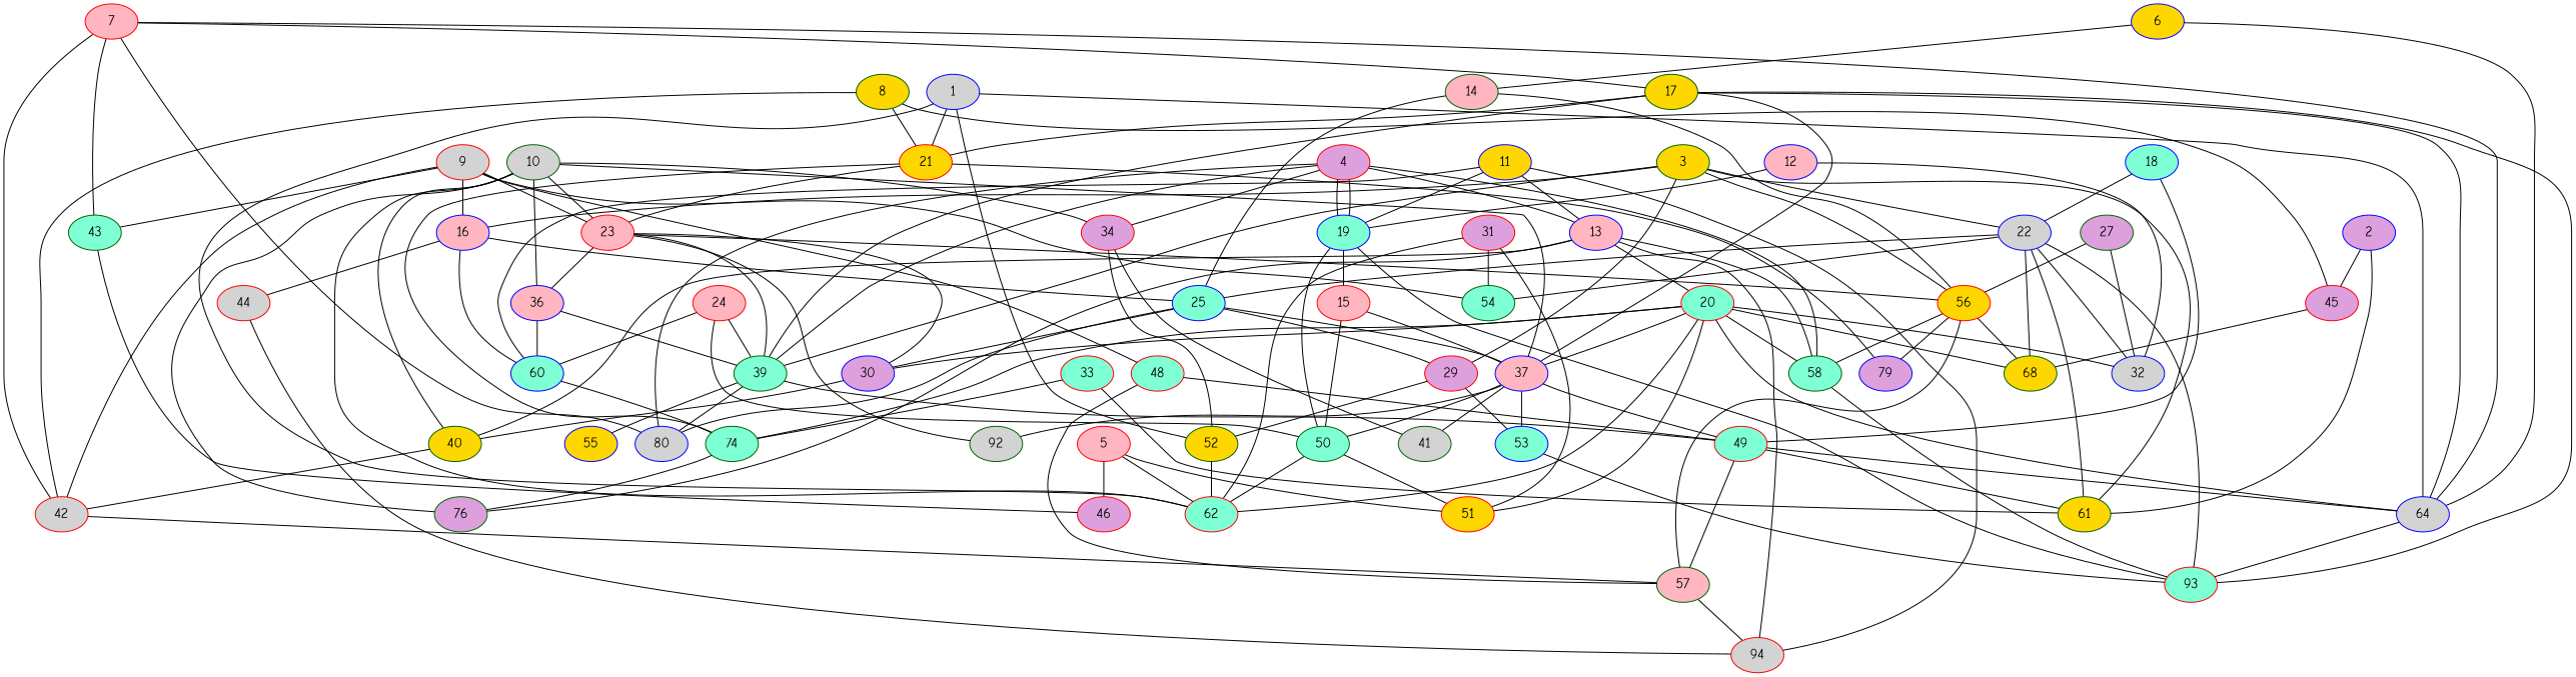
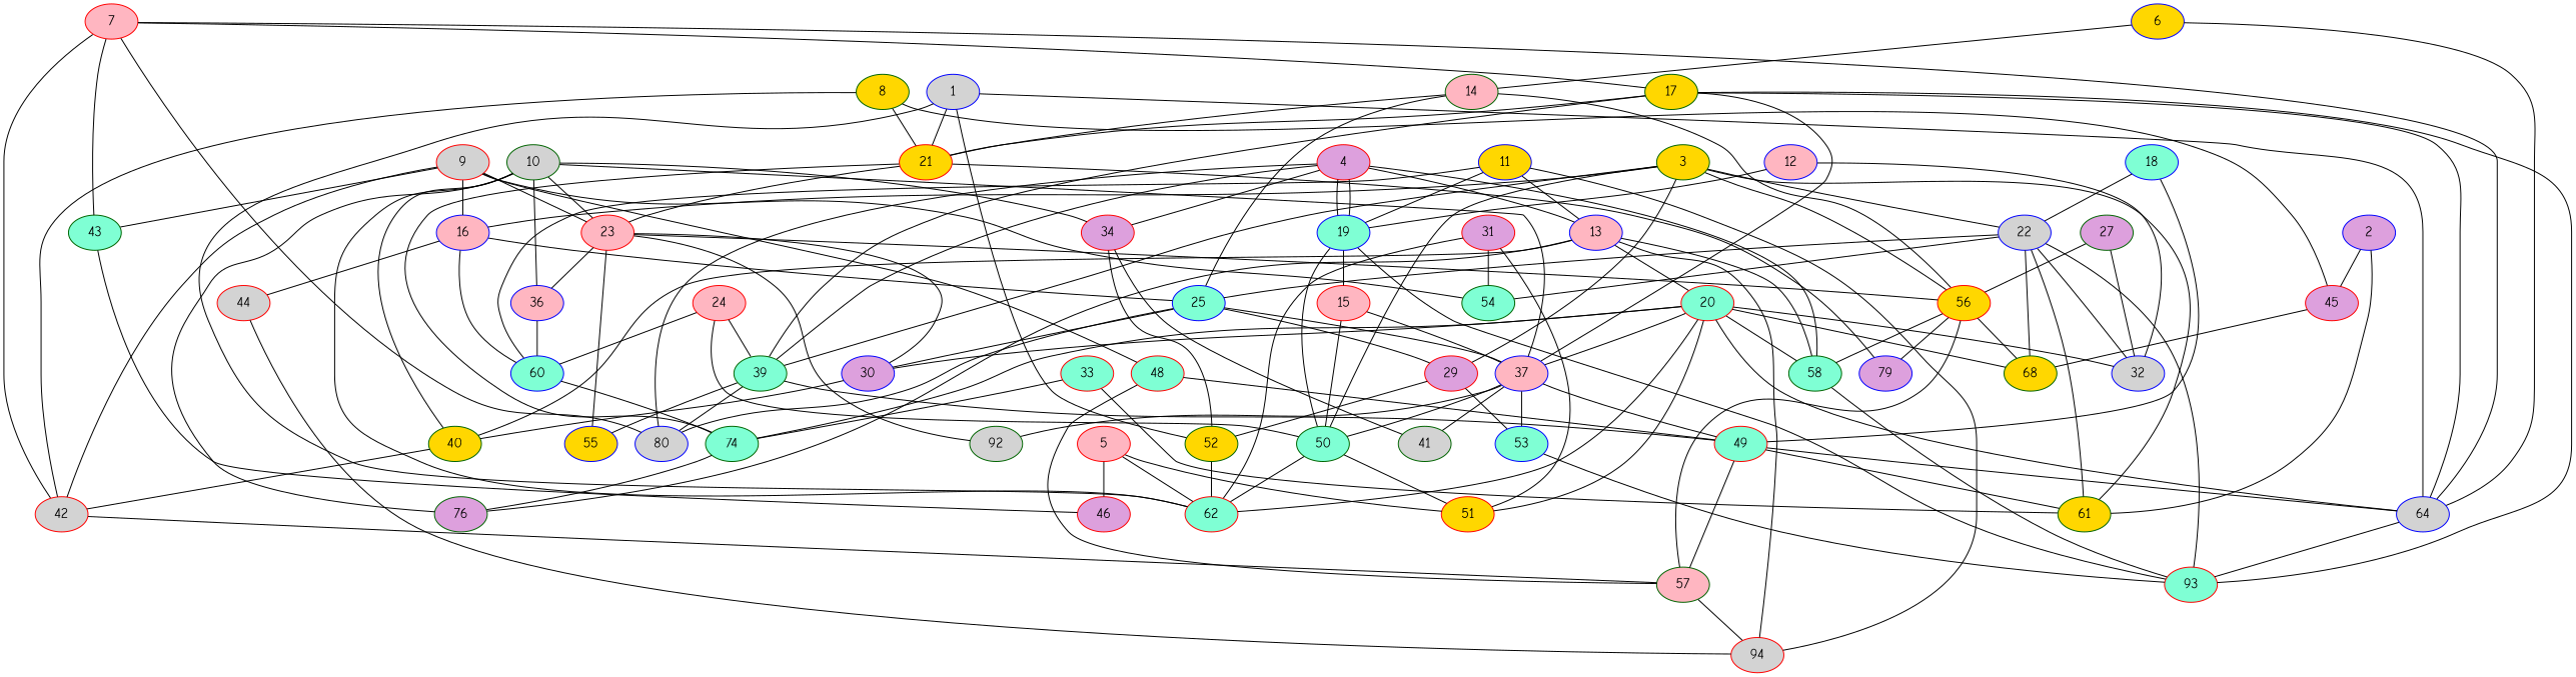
  graph {
    fontname="Comic Neue"
    node [color=red fillcolor=aquamarine fontname="Comic Neue" style=filled]
    edge [fontname="Comic Neue"]
    1 [color=blue fillcolor=lightgrey super="+86"]
    21 [fillcolor=gold super="+78"]
    52 [color=darkgreen fillcolor=gold]
    62 [super="+72"]
    64 [color=blue fillcolor=lightgrey super="+81"]
    23 [fillcolor=lightpink super="+82"]
    74 [color=darkgreen super="+75"]
    79 [color=blue fillcolor=plum]
    93
    2 [color=blue fillcolor=plum]
    45 [fillcolor=plum]
    61 [color=darkgreen fillcolor=gold]
    68 [color=darkgreen fillcolor=gold super="+89"]
    3 [color=darkgreen fillcolor=gold super="+63"]
    16 [color=blue fillcolor=lightpink super="+38"]
    22 [color=blue fillcolor=lightgrey super="+26"]
    29 [fillcolor=plum super="+67"]
    39 [color=darkgreen super="+66"]
    50 [color=darkgreen super="+84"]
    56 [fillcolor=gold super="+73"]
    60 [color=blue super="+83"]
    25 [color=blue super="+28"]
    44 [fillcolor=lightgrey]
    54 [color=darkgreen]
    32 [color=blue fillcolor=lightgrey]
    53 [color=blue]
    80 [color=blue fillcolor=lightgrey]
    49 [super="+90"]
    55 [color=blue fillcolor=gold]
    51 [fillcolor=gold super="+91"]
    58 [color=darkgreen]
    57 [color=darkgreen fillcolor=lightpink]
    4 [fillcolor=plum super="+47"]
    13 [color=blue fillcolor=lightpink super="+59"]
    19 [color=blue]
    34 [fillcolor=plum super="+70"]
    40 [color=darkgreen fillcolor=gold super="+87"]
    76 [color=darkgreen fillcolor=plum]
    94 [fillcolor=lightgrey]
    20 [super="+35"]
    15 [fillcolor=lightpink]
    41 [color=darkgreen fillcolor=lightgrey super="+71"]
    5 [fillcolor=lightpink]
    46 [fillcolor=plum]
    6 [color=blue fillcolor=gold]
    14 [color=darkgreen fillcolor=lightpink]
    17 [color=darkgreen fillcolor=gold super="+85"]
    37 [color=blue fillcolor=lightpink super="+65"]
    7 [fillcolor=lightpink]
    42 [fillcolor=lightgrey]
    43 [color=darkgreen]
    8 [color=darkgreen fillcolor=gold]
    9 [fillcolor=lightgrey super="+88"]
    48
    36 [color=blue fillcolor=lightpink]
    30 [color=blue fillcolor=plum]
    92 [color=darkgreen fillcolor=lightgrey]
    10 [color=darkgreen fillcolor=lightgrey super="+69"]
    11 [color=blue fillcolor=gold super="+77"]
    12 [color=blue fillcolor=lightpink]
    18 [color=blue]
    24 [fillcolor=lightpink]
    27 [color=darkgreen fillcolor=plum]
    31 [fillcolor=plum]
    33
    1 -- 21
    1 -- 52
    1 -- 62 [weight=2]
    1 -- 64
    21 -- 23
    21 -- 74
    21 -- 79
    52 -- 62 [weight=2]
    64 -- 93
    23 -- 56
-   23 -- 39
+   23 -- 55
    23 -- 36
    23 -- 30
    23 -- 92
    74 -- 76
    2 -- 45
    2 -- 61
    45 -- 68
    3 -- 61
    3 -- 16
    3 -- 22
    3 -- 29
    3 -- 39
+   3 -- 50
    3 -- 56
    16 -- 60
    16 -- 25
    16 -- 44 [weight=2]
    22 -- 93
    22 -- 61
    22 -- 68
    22 -- 25
    22 -- 54
    22 -- 32
    29 -- 52
    29 -- 53
    39 -- 80
    39 -- 49
    39 -- 55
    50 -- 62
    50 -- 51
    56 -- 79
    56 -- 68
    56 -- 58
    56 -- 57
    60 -- 74
    25 -- 29 [weight=2]
    25 -- 80
    25 -- 37
    25 -- 30
    44 -- 94
    53 -- 93
    49 -- 64
    49 -- 61
    49 -- 57
    58 -- 93
    57 -- 94
    4 -- 39
    4 -- 80
    4 -- 58
    4 -- 13
    4 -- 19
    4 -- 19
    4 -- 34
    13 -- 58
    13 -- 40
    13 -- 76
    13 -- 94
    13 -- 20
    19 -- 93
    19 -- 50
    19 -- 15
    34 -- 52
    34 -- 41
    40 -- 42
    20 -- 62
    20 -- 64
    20 -- 74
    20 -- 68
    20 -- 32
    20 -- 51
    20 -- 58
    20 -- 37
    20 -- 30
    15 -- 50
    15 -- 37
    5 -- 62
    5 -- 51
    5 -- 46
    6 -- 64
    6 -- 14
+   14 -- 21
    14 -- 56
    14 -- 25
    17 -- 21
    17 -- 64
    17 -- 93
    17 -- 39
    17 -- 37
    37 -- 50
    37 -- 53
    37 -- 49
    37 -- 41
    37 -- 92
    7 -- 64
    7 -- 80
    7 -- 17
    7 -- 42
    7 -- 43
    42 -- 57
    43 -- 46
    8 -- 21
    8 -- 45
    8 -- 42
    9 -- 23
    9 -- 16
    9 -- 54
    9 -- 42
    9 -- 43
    9 -- 48
    48 -- 49
    48 -- 57
-   36 -- 39
    36 -- 60
    30 -- 40
    10 -- 62
    10 -- 23
    10 -- 34 [weight=2]
    10 -- 40
    10 -- 76 [weight=2]
    10 -- 37
    10 -- 36
    11 -- 60
    11 -- 13
    11 -- 19
    11 -- 94
    12 -- 32
    12 -- 19
    18 -- 22
    18 -- 49
    24 -- 39
    24 -- 50
    24 -- 60
    27 -- 56
    27 -- 32
    31 -- 62
    31 -- 54
    31 -- 51
    33 -- 74
    33 -- 61
  }
